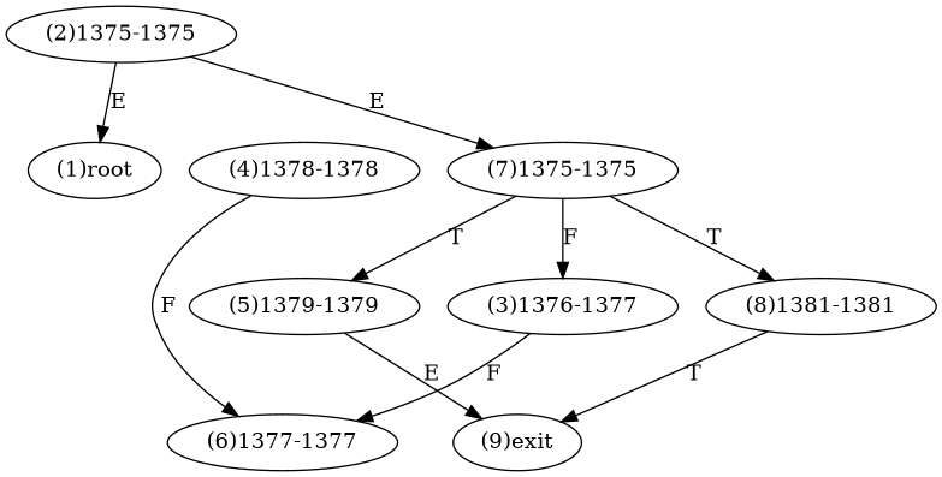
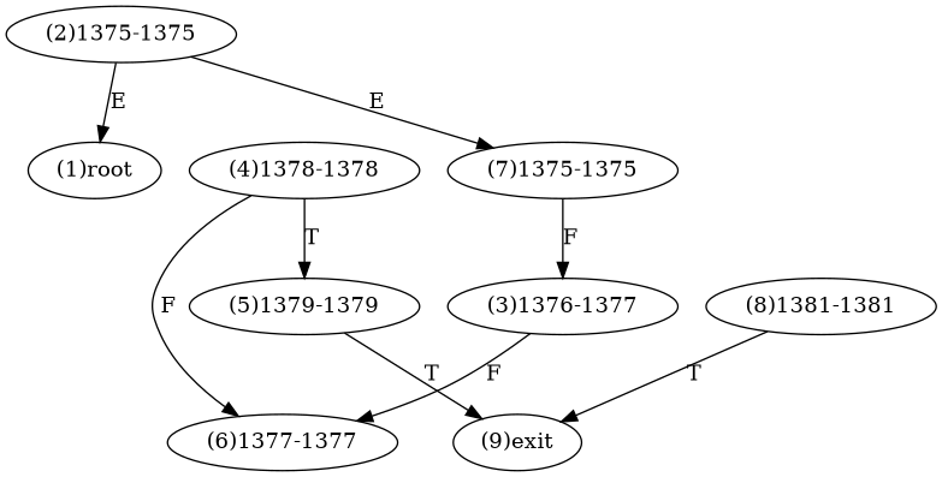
  digraph {
    n1 [label="(1)root"]
    n2 [label="(2)1375-1375"]
    n3 [label="(7)1375-1375"]
    n4 [label="(3)1376-1377"]
    n5 [label="(8)1381-1381"]
    n6 [label="(6)1377-1377"]
    n7 [label="(4)1378-1378"]
    n8 [label="(5)1379-1379"]
    n9 [label="(9)exit"]
    n2 -> n1 [label=E]
    n2 -> n3 [label=E]
    n3 -> n4 [label=F]
-   n3 -> n5 [label=T]
    n4 -> n6 [label=F]
    n5 -> n9 [label=T]
    n7 -> n6 [label=F]
-   n3 -> n8 [label=T]
-   n8 -> n9 [label=E]
+   n7 -> n8 [label=T]
+   n8 -> n9 [label=T]
  }
